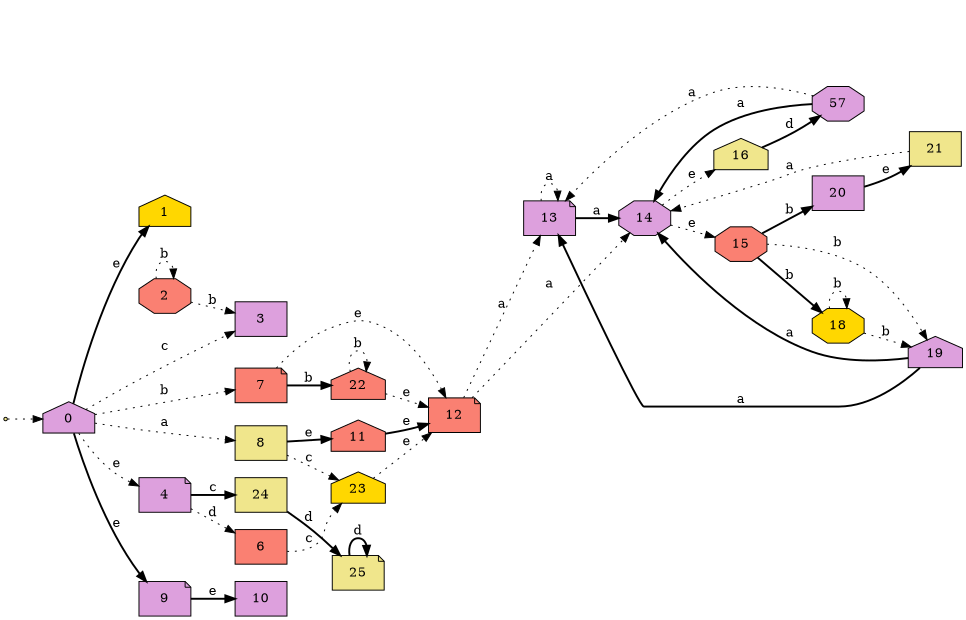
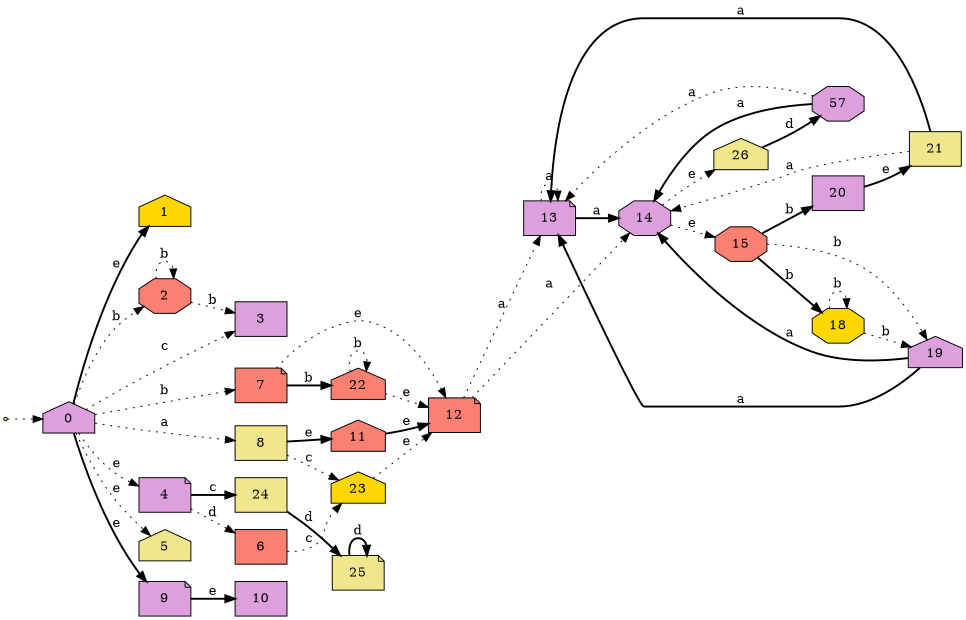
  digraph {
    rankdir=LR
    node [fillcolor=plum shape=house style=filled]
    edge [style=dotted]
    dummy0 [fillcolor=khaki shape=point]
    0
    1 [fillcolor=gold]
    2 [fillcolor=salmon shape=octagon]
    3 [shape=box]
    4 [shape=note]
+   5 [fillcolor=khaki]
    7 [fillcolor=salmon shape=note]
    8 [fillcolor=khaki shape=box]
    9 [shape=note]
    6 [fillcolor=salmon shape=box]
    24 [fillcolor=khaki shape=box]
    23 [fillcolor=gold]
    12 [fillcolor=salmon shape=note]
    22 [fillcolor=salmon]
    11 [fillcolor=salmon]
    10 [shape=box]
    25 [fillcolor=khaki shape=note]
    13 [shape=note]
    14 [shape=octagon]
    15 [fillcolor=salmon shape=octagon]
-   16 [fillcolor=khaki]
+   16 [fillcolor=khaki label=26]
    18 [fillcolor=gold shape=octagon]
    19
    20 [shape=box]
    n26 [label=57 shape=octagon]
    21 [fillcolor=khaki shape=box]
    dummy0 -> 0
    0 -> 1 [label=e style=bold]
+   0 -> 2 [label=b]
    0 -> 3 [label=c]
    0 -> 4 [label=e]
+   0 -> 5 [label=e]
    0 -> 7 [label=b]
    0 -> 8 [label=a]
    0 -> 9 [label=e style=bold]
    2 -> 2 [label=b]
    2 -> 3 [label=b]
    4 -> 6 [label=d]
    4 -> 24 [label=c style=bold]
    7 -> 12 [label=e]
    7 -> 22 [label=b style=bold]
    8 -> 23 [label=c]
    8 -> 11 [label=e style=bold]
    9 -> 10 [label=e style=bold]
    6 -> 23 [label=c]
    24 -> 25 [label=d style=bold]
    23 -> 12 [label=e]
    12 -> 13 [label=a]
    12 -> 14 [label=a]
    22 -> 12 [label=e]
    22 -> 22 [label=b]
    11 -> 12 [label=e style=bold]
    25 -> 25 [label=d style=bold]
    13 -> 13 [label=a]
    13 -> 14 [label=a style=bold]
    14 -> 15 [label=e]
    14 -> 16 [label=e]
    15 -> 18 [label=b style=bold]
    15 -> 19 [label=b]
    15 -> 20 [label=b style=bold]
    16 -> n26 [label=d style=bold]
    18 -> 18 [label=b]
    18 -> 19 [label=b]
    19 -> 13 [label=a style=bold]
    19 -> 14 [label=a style=bold]
    20 -> 21 [label=e style=bold]
    n26 -> 13 [label=a]
    n26 -> 14 [label=a style=bold]
+   21 -> 13 [label=a style=bold]
    21 -> 14 [label=a]
  }
